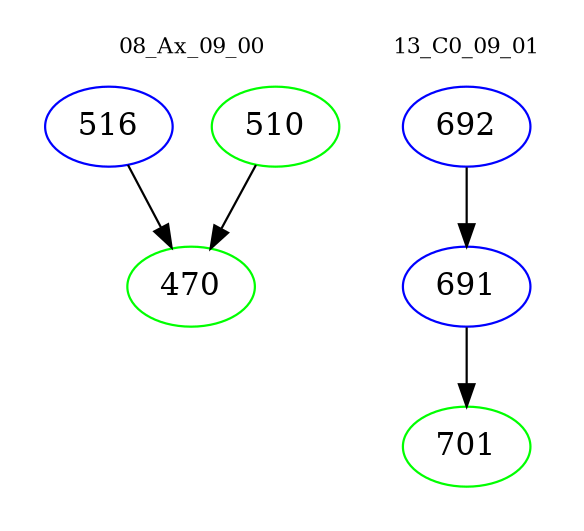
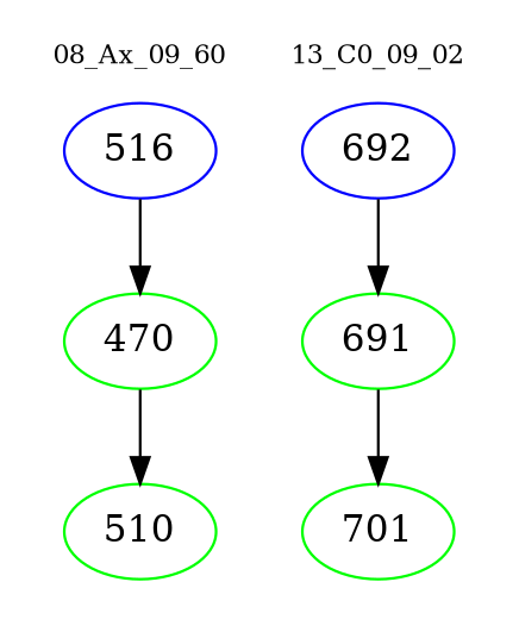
  digraph {
    node [color=green]
    edge [color=black]
    n1 [label=470]
    n2 [label=510]
    n3 [color=blue label=516]
-   n4 [color=blue label=691]
+   n4 [label=691]
    n5 [color=blue label=692]
    n6 [label=701]
    subgraph cluster_1 {
      color=white
      fontsize=10
-     label="08_Ax_09_00"
+     label="08_Ax_09_60"
      n1
      n2
      n3
    }
    subgraph cluster_2 {
      color=white
      fontsize=10
-     label="13_C0_09_01"
+     label="13_C0_09_02"
      n4
      n5
      n6
    }
-   n2 -> n1
+   n1 -> n2
    n3 -> n1
    n4 -> n6
    n5 -> n4
  }
